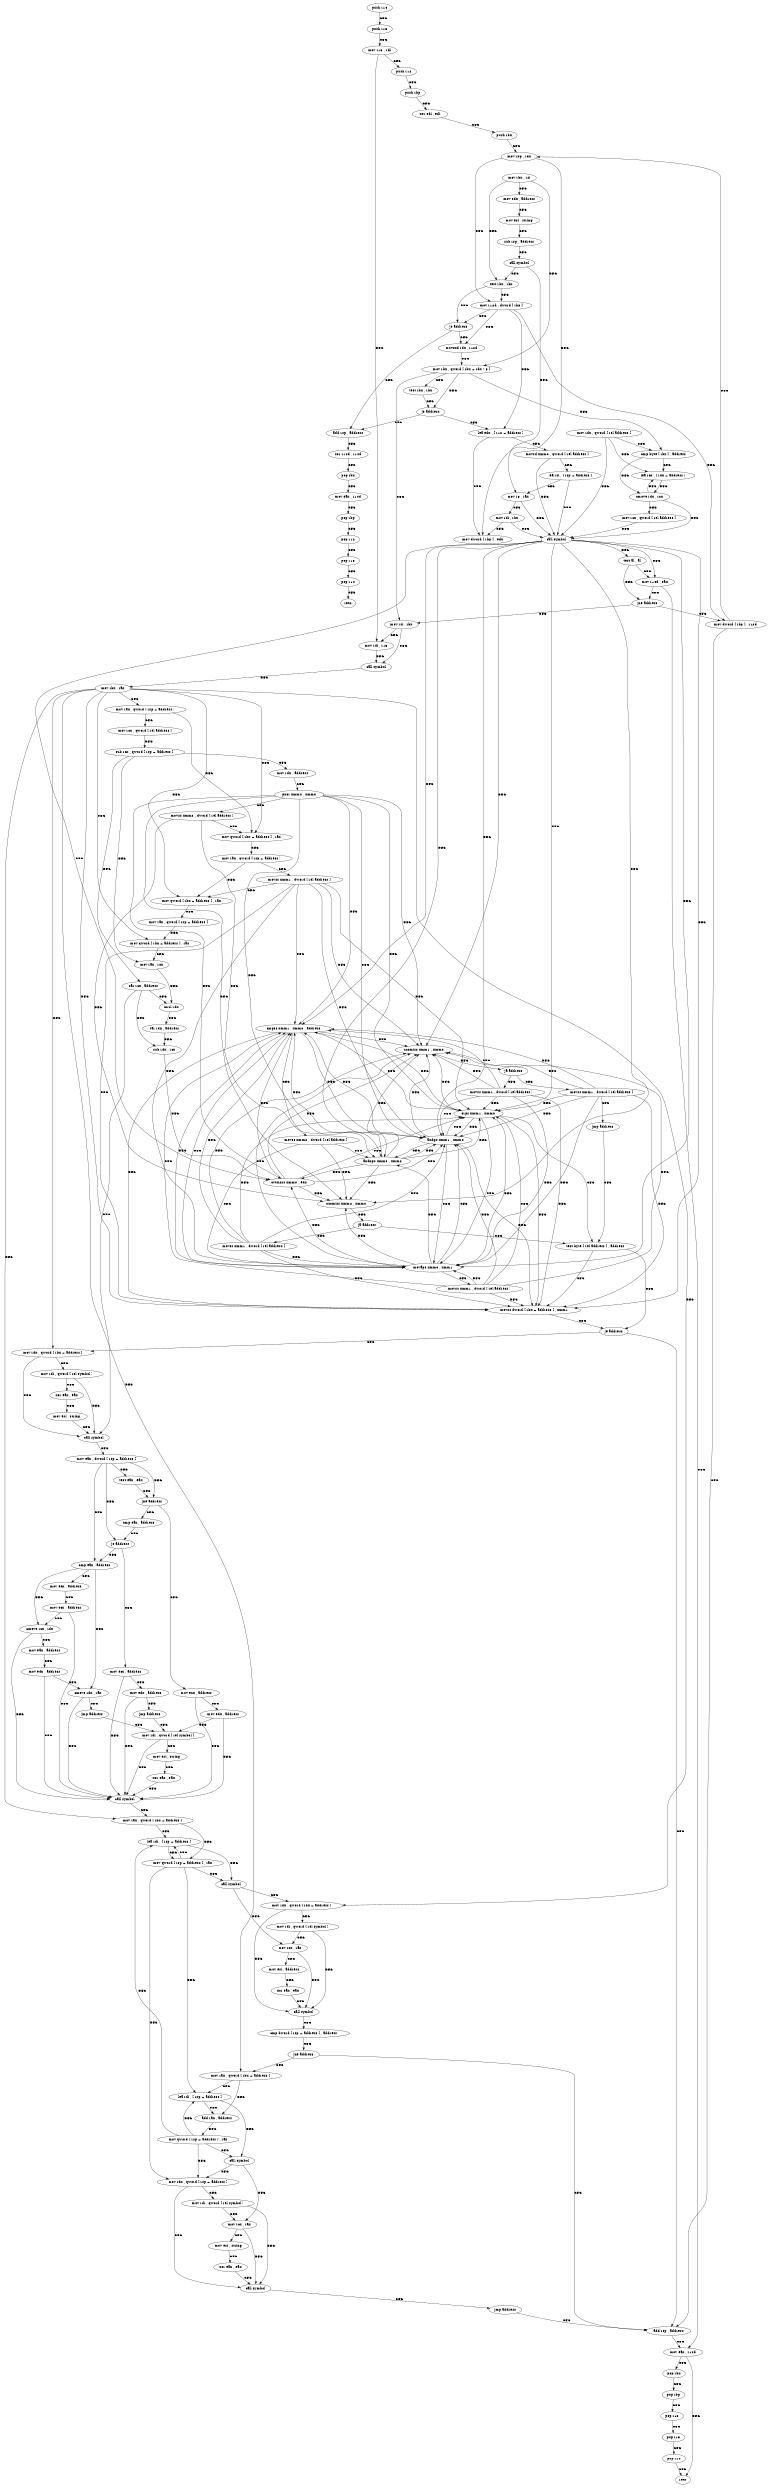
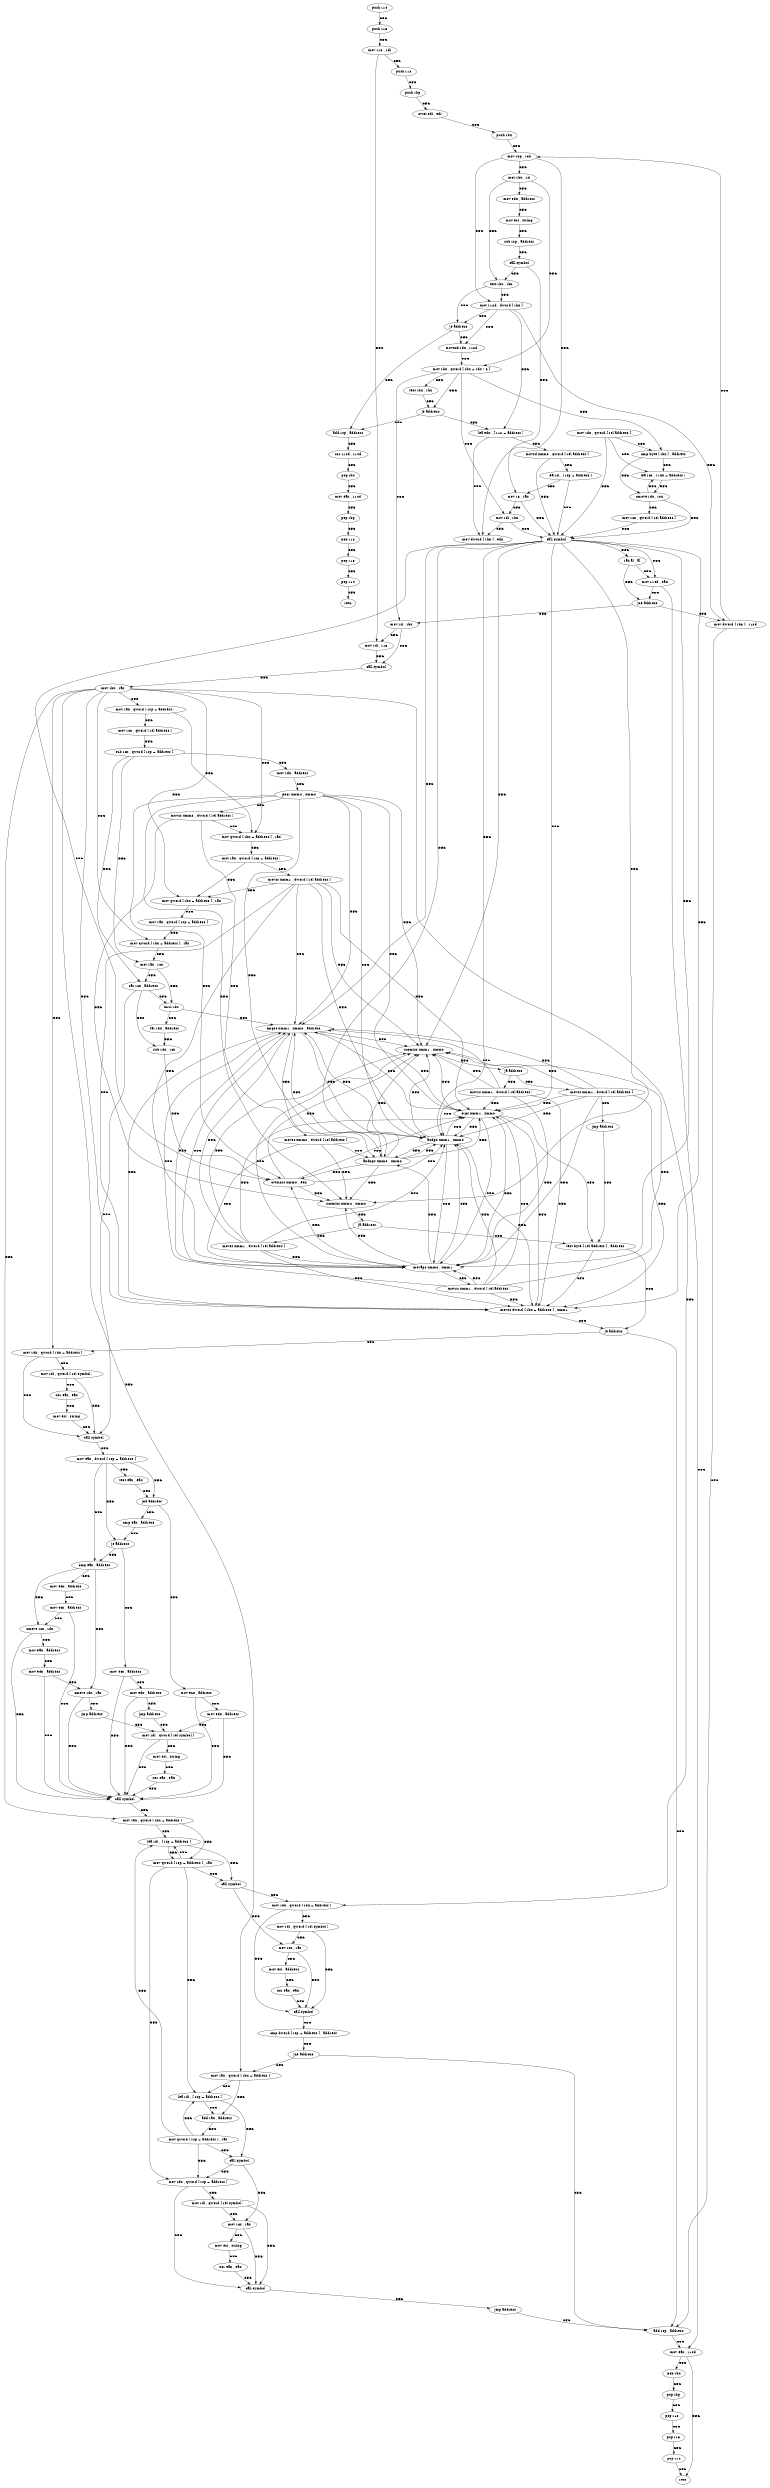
  digraph {
    n1 [label="push r14"]
    n2 [label="push r13"]
    n3 [label="mov r13 , rdi"]
    n4 [label="push r12"]
    n5 [label="mov rdi , r13"]
    n6 [label="push rbp"]
    n7 [label="call symbol"]
-   n8 [label="xor edi , edi"]
+   n8 [label="cvtsi edi , edi"]
    n9 [label="push rbx"]
    n10 [label="mov rbp , rdx"]
    n11 [label="mov rbx , rsi"]
    n12 [label="mov r12d , dword [ rbp ]"]
    n13 [label="mov dword [ rbp ] , edx"]
    n14 [label="mov edx , address"]
    n15 [label="test rbx , rbx"]
    n16 [label="mov rbx , qword [ rbx + rdx * 8 ]"]
    n17 [label="mov dword [ rbp ] , r12d"]
    n18 [label="je address"]
    n19 [label="movsxd rdx , r12d"]
    n20 [label="lea edx , [ r12 + address ]"]
    n21 [label="add rsp , address"]
    n22 [label="mov esi , string"]
    n23 [label="test rbx , rbx"]
    n24 [label="je address"]
    n25 [label="mov rdi , rbx"]
    n26 [label="cmp byte [ rbx ] , address"]
    n27 [label="mov rsi , rbx"]
    n28 [label="sub rsp , address"]
    n29 [label="call symbol"]
    n30 [label="mov r8 , rax"]
    n31 [label="call symbol"]
    n32 [label="add rsp , address"]
    n33 [label="movsd xmm0 , qword [ rel address ]"]
    n34 [label="xor r14d , r14d"]
    n35 [label="pop rbx"]
    n36 [label="mov eax , r14d"]
    n37 [label="pop rbp"]
    n38 [label="pop r12"]
    n39 [label="pop r13"]
    n40 [label="pop r14"]
    n41 [label=retn]
    n42 [label="lea rcx , [ rdx + address ]"]
    n43 [label="cmove rdx , rcx"]
    n44 [label="lea rsi , [ rsp + address ]"]
-   n45 [label="test al , al"]
+   n45 [label="rax al , al"]
    n46 [label="mov r14d , eax"]
    n47 [label="cvtsi2ss xmm0 , edx"]
    n48 [label="ucomiss xmm2 , xmm0"]
    n49 [label="movss dword [ rbx + address ] , xmm1"]
    n50 [label="ucomiss xmm1 , xmm0"]
    n51 [label="cmpss xmm1 , xmm0 , address"]
    n52 [label="movaps xmm0 , xmm1"]
    n53 [label="andps xmm1 , xmm0"]
    n54 [label="andnps xmm0 , xmm2"]
    n55 [label="orps xmm1 , xmm0"]
    n56 [label="mov rdx , qword [ rel address ]"]
    n57 [label="mov rcx , qword [ rel address ]"]
    n58 [label="jne address"]
    n59 [label="mov eax , r14d"]
    n60 [label="ja address"]
    n61 [label="je address"]
    n62 [label="ja address"]
    n63 [label="movss xmm2 , dword [ rel address ]"]
    n64 [label="movss xmm1 , dword [ rel address ]"]
    n65 [label="test byte [ rel address ] , address"]
    n66 [label="pop rbx"]
    n67 [label=retn]
    n68 [label="mov rbx , rax"]
    n69 [label="mov rax , qword [ rsp + address ]"]
    n70 [label="mov qword [ rbx + address ] , rax"]
    n71 [label="mov qword [ rbx + address ] , rax"]
    n72 [label="mov qword [ rbx + address ] , rax"]
    n73 [label="mov rdx , qword [ rbx + address ]"]
    n74 [label="mov rax , qword [ rbx + address ]"]
    n75 [label="mov rax , qword [ rbx + address ]"]
    n76 [label="mov rdx , qword [ rbx + address ]"]
    n77 [label="mov rcx , qword [ rel address ]"]
    n78 [label="mov rax , qword [ rsp + address ]"]
    n79 [label="mov rax , qword [ rsp + address ]"]
    n80 [label="mov rax , rcx"]
    n81 [label="call symbol"]
    n82 [label="mov rdi , qword [ rel symbol ]"]
    n83 [label="lea rdi , [ rsp + address ]"]
    n84 [label="add rax , address"]
    n85 [label="lea rdi , [ rsp + address ]"]
    n86 [label="mov qword [ rsp + address ] , rax"]
    n87 [label="mov rdi , qword [ rel symbol ]"]
    n88 [label="call symbol"]
    n89 [label="sub rcx , qword [ rsp + address ]"]
    n90 [label="mov rdx , address"]
    n91 [label="sar rcx , address"]
    n92 [label="pxor xmm0 , xmm0"]
    n93 [label="imul rdx"]
    n94 [label="sub rdx , rcx"]
    n95 [label="movss xmm2 , dword [ rel address ]"]
    n96 [label="movss xmm1 , dword [ rel address ]"]
    n97 [label="sar rdx , address"]
    n98 [label="mov eax , dword [ rsp + address ]"]
    n99 [label="movss xmm1 , dword [ rel address ]"]
    n100 [label="xor eax , eax"]
    n101 [label="movss xmm1 , dword [ rel address ]"]
    n102 [label="movss xmm1 , dword [ rel address ]"]
    n103 [label="jmp address"]
    n104 [label="pop rbp"]
    n105 [label="pop r12"]
    n106 [label="pop r13"]
    n107 [label="pop r14"]
    n108 [label="mov esi , string"]
    n109 [label="test eax , eax"]
    n110 [label="jne address"]
    n111 [label="je address"]
    n112 [label="cmp eax , address"]
    n113 [label="cmp eax , address"]
    n114 [label="mov ecx , address"]
    n115 [label="mov ecx , address"]
    n116 [label="mov edx , address"]
    n117 [label="cmove rcx , rdx"]
    n118 [label="cmove rdx , rax"]
    n119 [label="mov edx , address"]
    n120 [label="call symbol"]
    n121 [label="mov rdi , qword [ rel symbol ]"]
    n122 [label="mov edx , address"]
    n123 [label="jmp address"]
    n124 [label="mov ecx , address"]
    n125 [label="mov eax , address"]
    n126 [label="jmp address"]
    n127 [label="mov esi , string"]
    n128 [label="xor eax , eax"]
    n129 [label="mov edx , address"]
    n130 [label="call symbol"]
    n131 [label="mov qword [ rsp + address ] , rax"]
    n132 [label="mov rdx , qword [ rsp + address ]"]
    n133 [label="mov rcx , rax"]
    n134 [label="mov rdi , qword [ rel symbol ]"]
    n135 [label="call symbol"]
    n136 [label="call symbol"]
    n137 [label="mov esi , string"]
    n138 [label="jmp address"]
    n139 [label="xor eax , eax"]
    n140 [label="mov rcx , rax"]
    n141 [label="mov esi , address"]
    n142 [label="cmp dword [ rsp + address ] , address"]
    n143 [label="xor eax , eax"]
    n144 [label="jne address"]
    n1 -> n2 [label=CFG]
    n2 -> n3 [label=CFG]
    n3 -> n4 [label=CFG]
    n3 -> n5 [label=DFG]
    n4 -> n6 [label=CFG]
    n5 -> n7 [label=DFG]
    n6 -> n8 [label=CFG]
    n7 -> n68 [label=DFG]
    n8 -> n9 [label=CFG]
    n9 -> n10 [label=CFG]
+   n10 -> n11 [label=CFG]
    n10 -> n12 [label=DFG]
    n10 -> n13 [label=DFG]
    n11 -> n14 [label=CFG]
    n11 -> n15 [label=DFG]
    n11 -> n16 [label=DFG]
    n12 -> n17 [label=DFG]
    n12 -> n18 [label=CFG]
    n12 -> n19 [label=DFG]
    n12 -> n20 [label=DFG]
    n14 -> n22 [label=CFG]
    n15 -> n12 [label=CFG]
    n15 -> n18 [label=DFG]
    n16 -> n23 [label=CFG]
    n16 -> n24 [label=DFG]
+   n16 -> n25 [label=DFG]
    n16 -> n26 [label=DFG]
    n16 -> n27 [label=DFG]
    n17 -> n10 [label=DFG]
    n17 -> n21 [label=CFG]
    n18 -> n19 [label=CFG]
    n18 -> n32 [label=CFG]
    n19 -> n16 [label=DFG]
    n20 -> n13 [label=DFG]
    n20 -> n33 [label=CFG]
    n21 -> n59 [label=CFG]
    n22 -> n28 [label=CFG]
    n23 -> n24 [label=CFG]
    n24 -> n20 [label=CFG]
    n24 -> n32 [label=CFG]
    n25 -> n13 [label=CFG]
    n25 -> n31 [label=DFG]
    n26 -> n42 [label=CFG]
    n26 -> n43 [label=DFG]
    n27 -> n5 [label=CFG]
    n27 -> n7 [label=DFG]
    n28 -> n29 [label=CFG]
    n29 -> n15 [label=CFG]
    n29 -> n30 [label=DFG]
    n30 -> n25 [label=CFG]
    n30 -> n31 [label=DFG]
    n31 -> n45 [label=DFG]
    n31 -> n46 [label=DFG]
    n31 -> n47 [label=DFG]
    n31 -> n48 [label=DFG]
    n31 -> n49 [label=DFG]
    n31 -> n50 [label=DFG]
    n31 -> n51 [label=DFG]
    n31 -> n52 [label=DFG]
    n31 -> n53 [label=DFG]
    n31 -> n54 [label=DFG]
    n31 -> n55 [label=DFG]
    n32 -> n34 [label=CFG]
    n33 -> n31 [label=DFG]
    n33 -> n44 [label=CFG]
    n34 -> n35 [label=CFG]
    n35 -> n36 [label=CFG]
    n36 -> n37 [label=CFG]
    n37 -> n38 [label=CFG]
    n38 -> n39 [label=CFG]
    n39 -> n40 [label=CFG]
    n40 -> n41 [label=CFG]
    n42 -> n43 [label=DFG]
    n43 -> n31 [label=DFG]
    n43 -> n42 [label=DFG]
    n43 -> n57 [label=CFG]
    n44 -> n30 [label=CFG]
    n44 -> n31 [label=DFG]
    n45 -> n46 [label=CFG]
    n45 -> n58 [label=DFG]
    n46 -> n58 [label=CFG]
    n46 -> n59 [label=DFG]
    n47 -> n48 [label=DFG]
    n47 -> n50 [label=DFG]
-   n47 -> n51 [label=DFG]
+   n93 -> n51 [label=DFG]
    n47 -> n53 [label=DFG]
    n47 -> n55 [label=DFG]
    n48 -> n60 [label=DFG]
    n49 -> n61 [label=CFG]
    n50 -> n62 [label=DFG]
    n51 -> n49 [label=DFG]
    n51 -> n50 [label=DFG]
    n51 -> n52 [label=DFG]
    n51 -> n53 [label=DFG]
    n51 -> n55 [label=DFG]
    n51 -> n63 [label=CFG]
    n52 -> n47 [label=DFG]
    n52 -> n48 [label=DFG]
    n52 -> n50 [label=DFG]
    n52 -> n51 [label=DFG]
    n52 -> n53 [label=CFG]
    n52 -> n54 [label=DFG]
    n52 -> n55 [label=DFG]
    n52 -> n64 [label=CFG]
    n53 -> n49 [label=DFG]
    n53 -> n50 [label=DFG]
    n53 -> n51 [label=DFG]
    n53 -> n52 [label=DFG]
    n53 -> n54 [label=CFG]
    n53 -> n55 [label=DFG]
    n54 -> n47 [label=DFG]
    n54 -> n48 [label=DFG]
    n54 -> n50 [label=DFG]
    n54 -> n51 [label=DFG]
    n54 -> n53 [label=DFG]
    n54 -> n55 [label=DFG]
    n55 -> n49 [label=DFG]
    n55 -> n50 [label=DFG]
    n55 -> n51 [label=DFG]
    n55 -> n52 [label=DFG]
    n55 -> n53 [label=DFG]
    n55 -> n65 [label=CFG]
    n56 -> n26 [label=CFG]
    n56 -> n31 [label=DFG]
-   n56 -> n42 [label=DFG]
+   n56 -> n42 [label=CFG]
    n57 -> n31 [label=DFG]
    n58 -> n17 [label=CFG]
    n58 -> n27 [label=CFG]
    n59 -> n66 [label=CFG]
    n59 -> n67 [label=DFG]
    n60 -> n65 [label=CFG]
    n60 -> n99 [label=CFG]
    n61 -> n21 [label=CFG]
    n61 -> n73 [label=CFG]
    n62 -> n101 [label=CFG]
    n62 -> n102 [label=CFG]
    n63 -> n48 [label=DFG]
    n63 -> n52 [label=CFG]
    n63 -> n54 [label=DFG]
    n64 -> n49 [label=DFG]
    n64 -> n50 [label=DFG]
    n64 -> n51 [label=DFG]
    n64 -> n52 [label=DFG]
    n64 -> n53 [label=DFG]
    n64 -> n55 [label=DFG]
    n65 -> n49 [label=CFG]
    n65 -> n61 [label=DFG]
    n66 -> n104 [label=CFG]
    n68 -> n49 [label=DFG]
    n68 -> n69 [label=CFG]
    n68 -> n70 [label=DFG]
    n68 -> n71 [label=DFG]
    n68 -> n72 [label=DFG]
    n68 -> n73 [label=DFG]
    n68 -> n74 [label=DFG]
    n68 -> n75 [label=DFG]
    n68 -> n76 [label=DFG]
    n69 -> n70 [label=DFG]
    n69 -> n77 [label=CFG]
    n70 -> n78 [label=CFG]
    n71 -> n79 [label=CFG]
    n72 -> n80 [label=CFG]
    n73 -> n81 [label=DFG]
    n73 -> n82 [label=CFG]
    n74 -> n83 [label=CFG]
    n74 -> n84 [label=DFG]
    n75 -> n85 [label=CFG]
    n75 -> n86 [label=DFG]
    n76 -> n87 [label=CFG]
    n76 -> n88 [label=DFG]
    n77 -> n89 [label=DFG]
    n78 -> n71 [label=DFG]
    n78 -> n96 [label=CFG]
    n79 -> n72 [label=DFG]
+   n80 -> n91 [label=CFG]
    n80 -> n93 [label=DFG]
    n81 -> n98 [label=CFG]
    n82 -> n81 [label=DFG]
    n82 -> n100 [label=CFG]
    n83 -> n84 [label=CFG]
    n83 -> n130 [label=DFG]
    n84 -> n131 [label=DFG]
    n85 -> n86 [label=CFG]
    n85 -> n136 [label=DFG]
    n86 -> n83 [label=DFG]
    n86 -> n85 [label=DFG]
    n86 -> n132 [label=DFG]
    n86 -> n136 [label=CFG]
    n87 -> n88 [label=DFG]
    n87 -> n140 [label=CFG]
    n88 -> n142 [label=CFG]
    n89 -> n80 [label=DFG]
    n89 -> n90 [label=CFG]
    n89 -> n91 [label=DFG]
    n90 -> n92 [label=CFG]
    n91 -> n81 [label=DFG]
    n91 -> n93 [label=CFG]
    n91 -> n94 [label=DFG]
    n92 -> n47 [label=DFG]
    n92 -> n48 [label=DFG]
    n92 -> n50 [label=DFG]
    n92 -> n51 [label=DFG]
    n92 -> n53 [label=DFG]
    n92 -> n54 [label=DFG]
    n92 -> n55 [label=DFG]
    n92 -> n95 [label=CFG]
    n93 -> n97 [label=DFG]
    n94 -> n47 [label=DFG]
    n95 -> n48 [label=DFG]
    n95 -> n54 [label=DFG]
    n95 -> n70 [label=CFG]
    n96 -> n49 [label=DFG]
    n96 -> n50 [label=DFG]
    n96 -> n51 [label=DFG]
    n96 -> n52 [label=DFG]
    n96 -> n53 [label=DFG]
    n96 -> n55 [label=DFG]
    n96 -> n71 [label=CFG]
    n97 -> n94 [label=DFG]
    n98 -> n109 [label=CFG]
    n98 -> n110 [label=DFG]
    n98 -> n111 [label=DFG]
    n98 -> n112 [label=DFG]
    n99 -> n49 [label=DFG]
    n99 -> n50 [label=DFG]
    n99 -> n51 [label=DFG]
    n99 -> n52 [label=DFG]
    n99 -> n53 [label=DFG]
    n99 -> n55 [label=DFG]
    n100 -> n108 [label=CFG]
    n101 -> n49 [label=DFG]
    n101 -> n50 [label=DFG]
    n101 -> n51 [label=DFG]
    n101 -> n52 [label=DFG]
    n101 -> n53 [label=DFG]
    n101 -> n55 [label=DFG]
    n101 -> n103 [label=CFG]
    n102 -> n49 [label=DFG]
    n102 -> n50 [label=DFG]
    n102 -> n51 [label=DFG]
    n102 -> n52 [label=DFG]
    n102 -> n53 [label=DFG]
    n102 -> n55 [label=DFG]
    n103 -> n65 [label=CFG]
    n104 -> n105 [label=CFG]
    n105 -> n106 [label=CFG]
    n106 -> n107 [label=CFG]
    n107 -> n67 [label=CFG]
    n108 -> n81 [label=CFG]
    n109 -> n110 [label=CFG]
    n110 -> n113 [label=CFG]
    n110 -> n114 [label=CFG]
    n111 -> n112 [label=CFG]
    n111 -> n115 [label=CFG]
    n112 -> n116 [label=CFG]
    n112 -> n117 [label=DFG]
    n112 -> n118 [label=DFG]
    n113 -> n111 [label=CFG]
    n114 -> n119 [label=CFG]
    n114 -> n120 [label=DFG]
    n115 -> n120 [label=DFG]
    n115 -> n122 [label=CFG]
    n116 -> n124 [label=CFG]
    n117 -> n120 [label=DFG]
    n117 -> n125 [label=CFG]
    n118 -> n120 [label=DFG]
    n118 -> n126 [label=CFG]
    n119 -> n120 [label=DFG]
    n119 -> n121 [label=CFG]
    n120 -> n75 [label=CFG]
    n121 -> n120 [label=DFG]
    n121 -> n127 [label=CFG]
    n122 -> n120 [label=DFG]
    n122 -> n123 [label=CFG]
    n123 -> n121 [label=CFG]
    n124 -> n117 [label=CFG]
    n124 -> n120 [label=DFG]
    n125 -> n129 [label=CFG]
    n126 -> n121 [label=CFG]
    n127 -> n128 [label=CFG]
    n128 -> n120 [label=CFG]
    n129 -> n118 [label=CFG]
    n129 -> n120 [label=DFG]
    n130 -> n132 [label=CFG]
    n130 -> n133 [label=DFG]
    n131 -> n83 [label=DFG]
    n131 -> n85 [label=DFG]
    n131 -> n130 [label=CFG]
    n131 -> n132 [label=DFG]
    n132 -> n134 [label=CFG]
    n132 -> n135 [label=DFG]
    n133 -> n135 [label=DFG]
    n133 -> n137 [label=CFG]
    n134 -> n133 [label=CFG]
    n134 -> n135 [label=DFG]
    n135 -> n138 [label=CFG]
    n136 -> n76 [label=CFG]
    n136 -> n140 [label=DFG]
    n137 -> n139 [label=CFG]
    n138 -> n21 [label=CFG]
    n139 -> n135 [label=CFG]
    n140 -> n88 [label=DFG]
    n140 -> n141 [label=CFG]
    n141 -> n143 [label=CFG]
    n142 -> n144 [label=CFG]
    n143 -> n88 [label=CFG]
    n144 -> n21 [label=CFG]
    n144 -> n74 [label=CFG]
  }
